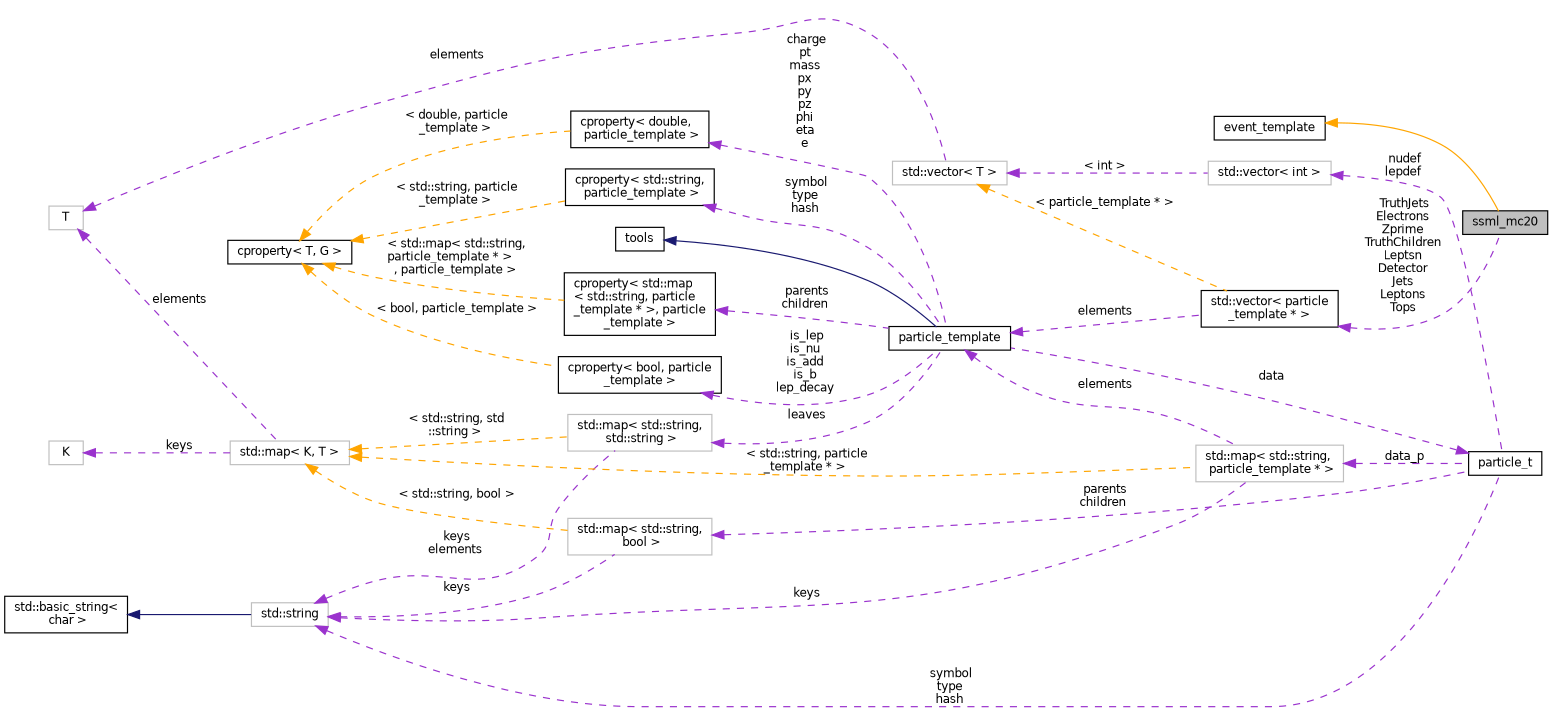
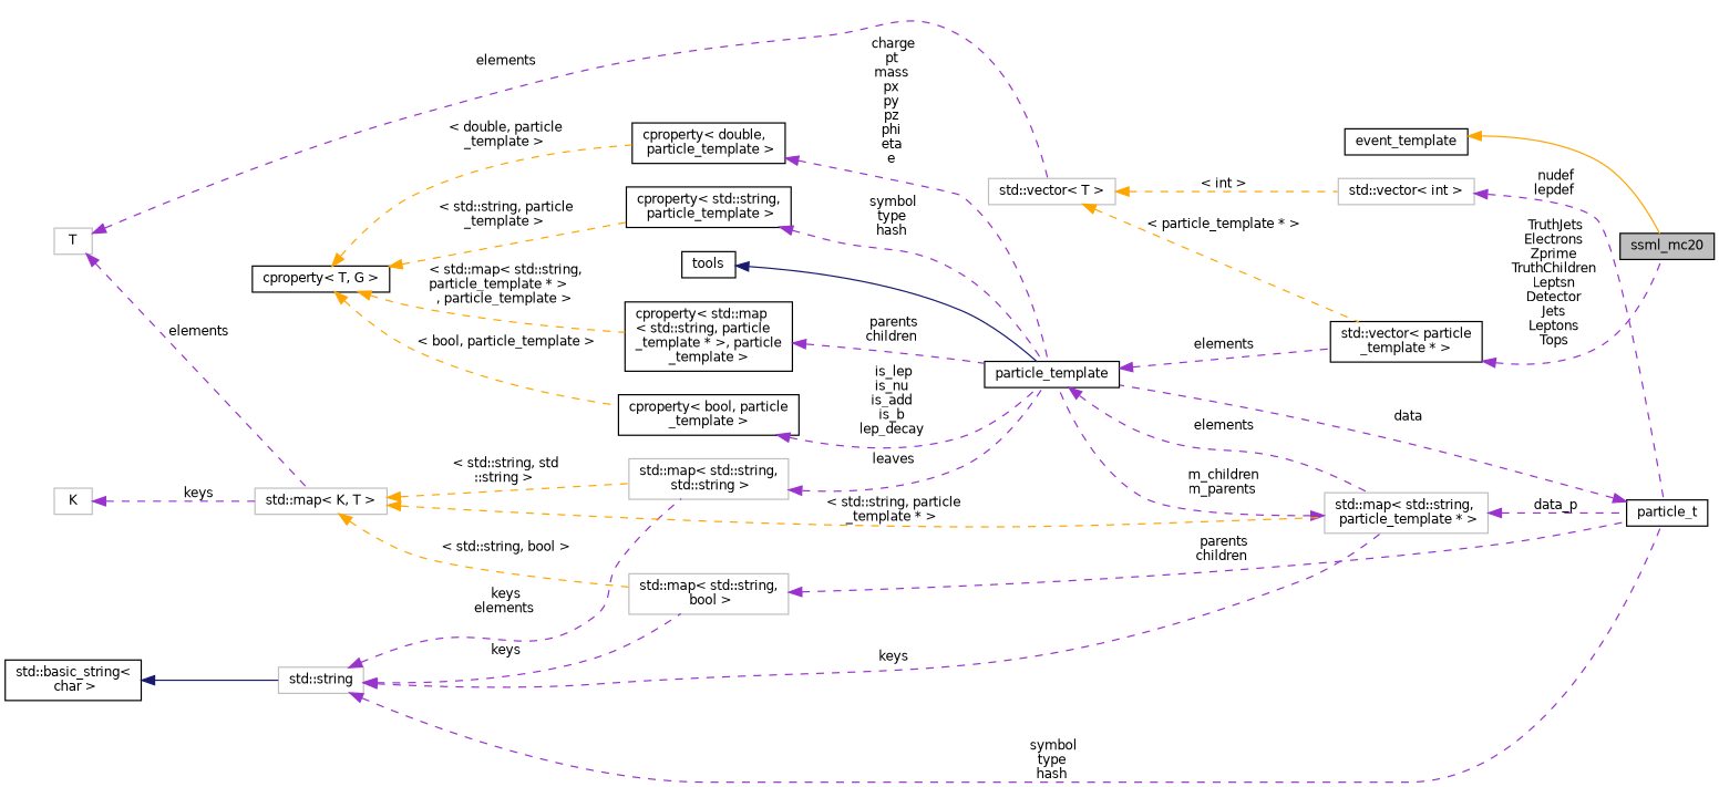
  digraph {
    rankdir=LR
    node [color=black fillcolor=white fontname=Helvetica fontsize=10 shape=record style=filled]
    edge [color=darkorchid3 dir=back fontname=Helvetica fontsize=10 labelfontname=Helvetica labelfontsize=10 style=dashed]
    n1 [fillcolor=grey75 fontcolor=black height=0.2 label=ssml_mc20 width=0.4]
    n2 [height=0.2 label=event_template width=0.4]
    n3 [height=0.2 label="std::vector\< particle\l_template * \>" width=0.4]
    n4 [height=0.2 label=particle_template width=0.4]
    n5 [color=grey75 height=0.2 label="std::map\< std::string,\l particle_template * \>" width=0.4]
    n6 [height=0.2 label=particle_t width=0.4]
    n7 [height=0.2 label=tools width=0.4]
    n8 [color=grey75 height=0.2 label="std::string" width=0.4]
    n9 [color=grey75 height=0.2 label="std::map\< std::string,\l std::string \>" width=0.4]
    n10 [color=grey75 height=0.2 label="std::map\< std::string,\l bool \>" width=0.4]
    n11 [height=0.2 label="std::basic_string\<\l char \>" width=0.4]
    n12 [color=grey75 height=0.2 label="std::map\< K, T \>" width=0.4]
    n13 [color=grey75 height=0.2 label=K width=0.4]
    n14 [color=grey75 height=0.2 label=T width=0.4]
    n15 [color=grey75 height=0.2 label="std::vector\< T \>" width=0.4]
    n16 [color=grey75 height=0.2 label="std::vector\< int \>" width=0.4]
    n17 [height=0.2 label="cproperty\< T, G \>" width=0.4]
    n18 [height=0.2 label="cproperty\< bool, particle\l_template \>" width=0.4]
    n19 [height=0.2 label="cproperty\< double,\l particle_template \>" width=0.4]
    n20 [height=0.2 label="cproperty\< std::string,\l particle_template \>" width=0.4]
    n21 [height=0.2 label="cproperty\< std::map\l\< std::string, particle\l_template * \>, particle\l_template \>" width=0.4]
    n2 -> n1 [color=orange style=solid]
    n3 -> n1 [label=" TruthJets\nElectrons\nZprime\nTruthChildren\nLeptsn\nDetector\nJets\nLeptons\nTops"]
    n4 -> n3 [label=" elements"]
    n4 -> n5 [label=" elements"]
+   n5 -> n4 [label=" m_children\nm_parents"]
    n5 -> n6 [label=" data_p"]
    n6 -> n4 [label=" data"]
    n7 -> n4 [color=midnightblue style=solid]
    n8 -> n5 [label=" keys"]
    n8 -> n6 [label=" symbol\ntype\nhash"]
    n8 -> n9 [label=" keys\nelements"]
    n8 -> n10 [label=" keys"]
    n9 -> n4 [label=" leaves"]
    n10 -> n6 [label=" parents\nchildren"]
    n11 -> n8 [color=midnightblue style=solid]
    n12 -> n5 [color=orange label=" \< std::string, particle\l_template * \>"]
    n12 -> n9 [color=orange label=" \< std::string, std\l::string \>"]
    n12 -> n10 [color=orange label=" \< std::string, bool \>"]
    n13 -> n12 [label=" keys"]
    n14 -> n12 [label=" elements"]
    n14 -> n15 [label=" elements"]
    n15 -> n3 [color=orange label=" \< particle_template * \>"]
-   n15 -> n16 [label=" \< int \>"]
+   n15 -> n16 [color=orange label=" \< int \>"]
    n16 -> n6 [label=" nudef\nlepdef"]
    n17 -> n18 [color=orange label=" \< bool, particle_template \>"]
    n17 -> n19 [color=orange label=" \< double, particle\l_template \>"]
    n17 -> n20 [color=orange label=" \< std::string, particle\l_template \>"]
    n17 -> n21 [color=orange label=" \< std::map\< std::string,\l particle_template * \>\l, particle_template \>"]
    n18 -> n4 [label=" is_lep\nis_nu\nis_add\nis_b\nlep_decay"]
    n19 -> n4 [label=" charge\npt\nmass\npx\npy\npz\nphi\neta\ne"]
    n20 -> n4 [label=" symbol\ntype\nhash"]
    n21 -> n4 [label=" parents\nchildren"]
  }
